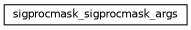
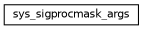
  digraph {
    rankdir=TB
-   n1 [color=black fillcolor=white fontname=Helvetica fontsize=10 height=0.2 label=sigprocmask_sigprocmask_args shape=record style=filled width=0.4]
+   n1 [color=black fillcolor=white fontname=Helvetica fontsize=10 height=0.2 label=sys_sigprocmask_args shape=record style=filled width=0.4]
  }
